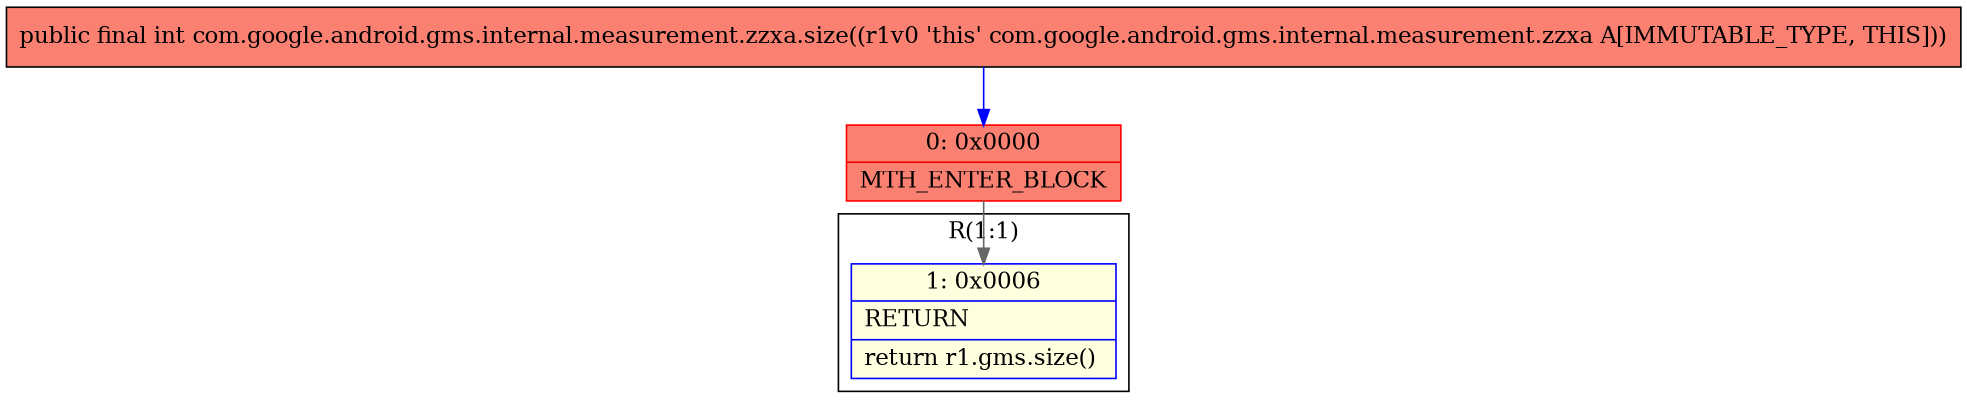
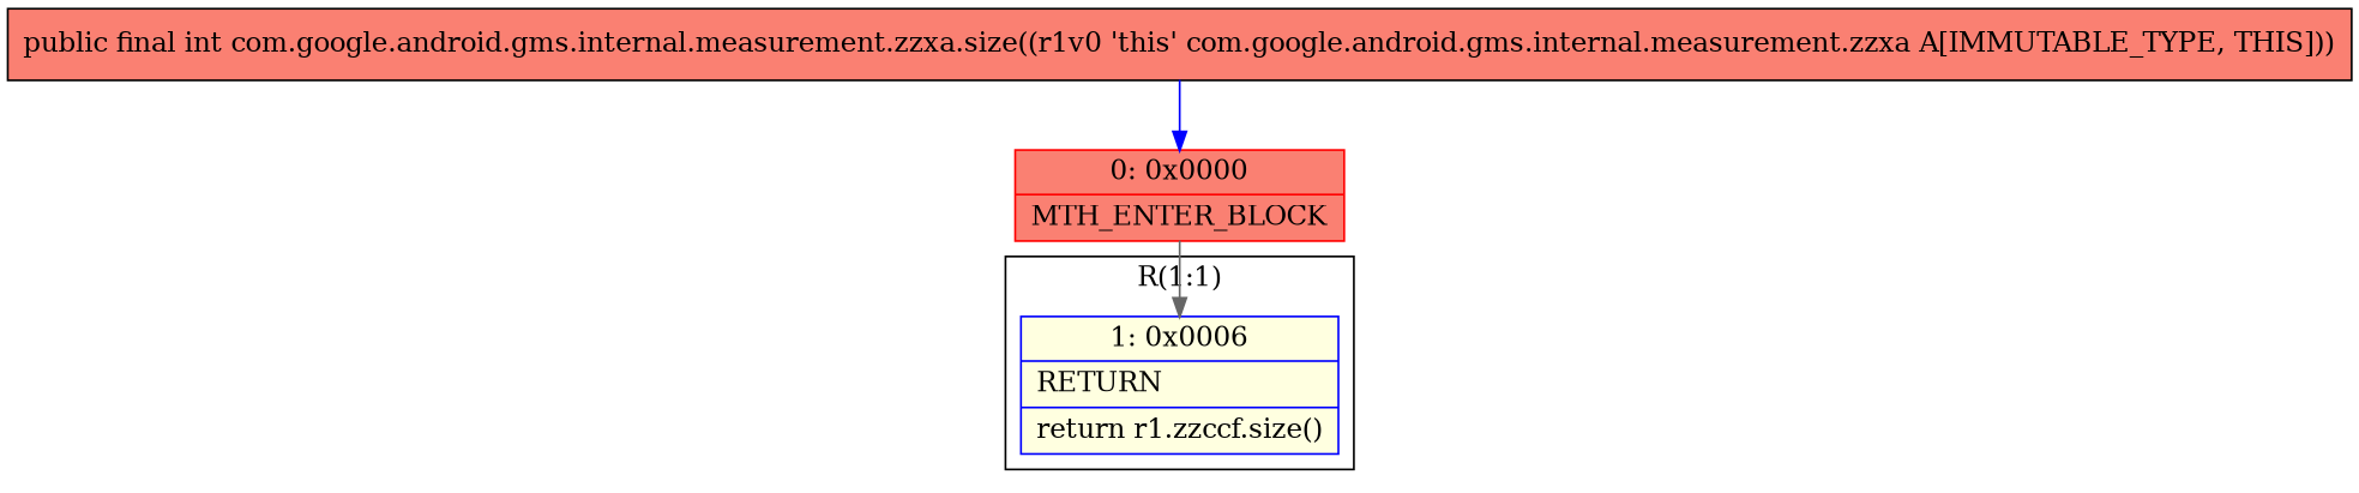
  digraph {
    node [shape=record style=filled fillcolor=salmon]
-   n1 [color=blue label="{1\:\ 0x0006|RETURN\l|return r1.gms.size()\l}" fillcolor=lightyellow]
+   n1 [color=blue label="{1\:\ 0x0006|RETURN\l|return r1.zzccf.size()\l}" fillcolor=lightyellow]
    n2 [color=red label="{0\:\ 0x0000|MTH_ENTER_BLOCK\l}"]
    n3 [label="{public final int com.google.android.gms.internal.measurement.zzxa.size((r1v0 'this' com.google.android.gms.internal.measurement.zzxa A[IMMUTABLE_TYPE, THIS])) }"]
    subgraph cluster_1 {
      label="R(1:1)"
      n1
    }
    n2 -> n1 [color=gray40]
    n3 -> n2 [color=blue]
  }
